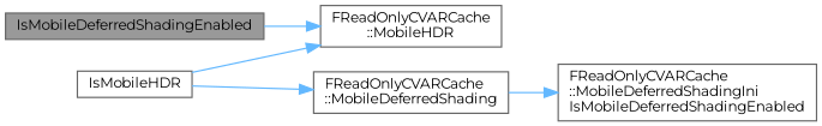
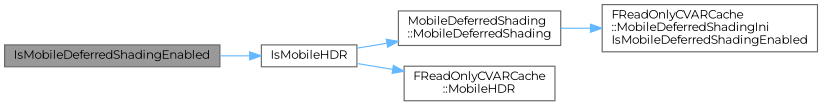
  digraph {
    fontname=Montserrat
    rankdir=LR
    node [color=grey40 fillcolor=white fontname=Montserrat fontsize=10 shape=box style=filled]
    edge [color=steelblue1 fontname=Montserrat fontsize=10 labelfontname=Helvetica labelfontsize=10 style=solid]
    n1 [color=gray40 fillcolor=grey60 fontcolor=black height=0.2 label=IsMobileDeferredShadingEnabled width=0.4]
    n2 [height=0.2 label=IsMobileHDR width=0.4]
-   n3 [height=0.2 label="FReadOnlyCVARCache\l::MobileDeferredShading" width=0.4]
+   n3 [height=0.2 label="MobileDeferredShading\l::MobileDeferredShading" width=0.4]
    n4 [height=0.2 label="FReadOnlyCVARCache\l::MobileHDR" width=0.4]
    n5 [height=0.2 label="FReadOnlyCVARCache\l::MobileDeferredShadingIni\lIsMobileDeferredShadingEnabled" width=0.4]
-   n1 -> n4
+   n1 -> n2
    n2 -> n3
    n2 -> n4
    n3 -> n5
  }
